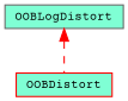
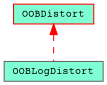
  digraph {
    fontname="Courier Prime"
    node [fillcolor=aquamarine fontname="Courier Prime" fontsize=10 shape=box style=filled]
    n1 [color=gray40 fontcolor=black height=0.2 label=OOBLogDistort width=0.4]
    n2 [color=red height=0.2 label=OOBDistort width=0.4]
-   n1 -> n2 [color=red dir=back fontname="Courier Prime" fontsize=10 labelfontname=Helvetica labelfontsize=10 style=dashed]
+   n2 -> n1 [color=red dir=back fontname="Courier Prime" fontsize=10 labelfontname=Helvetica labelfontsize=10 style=dashed]
  }
